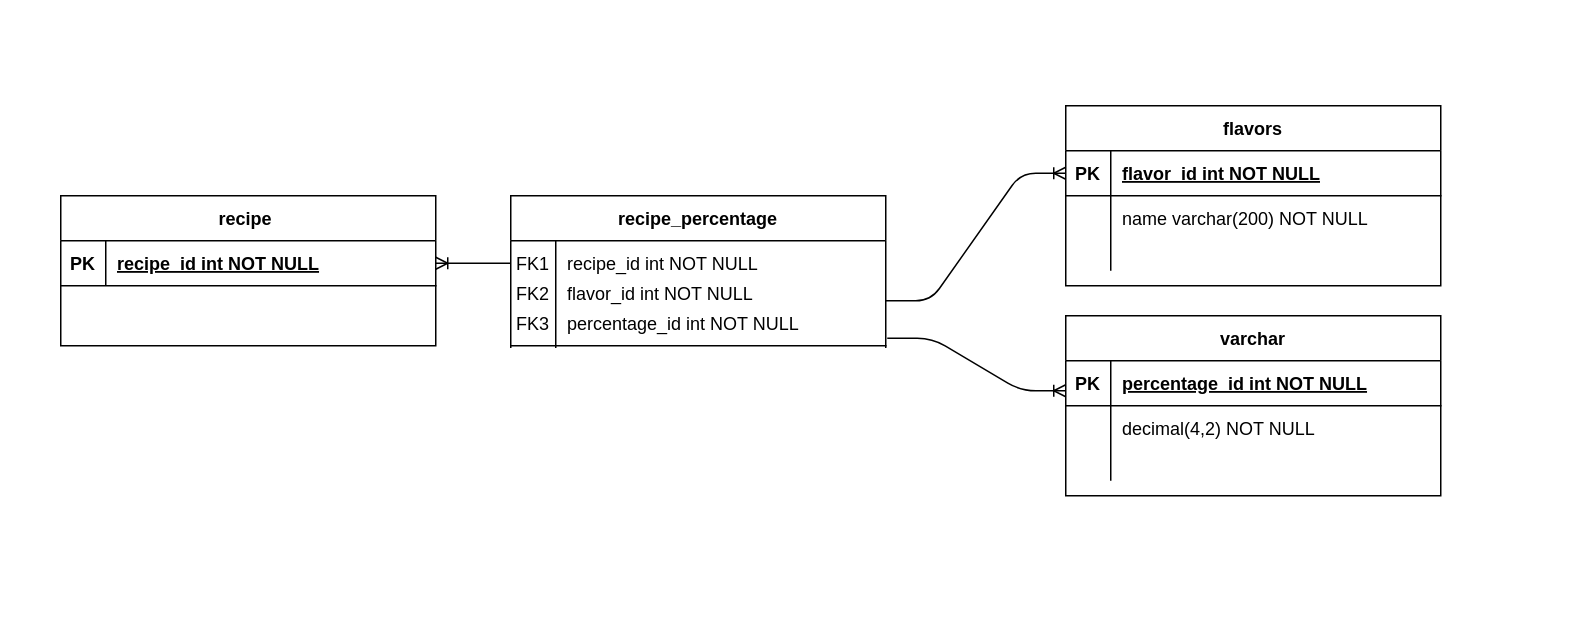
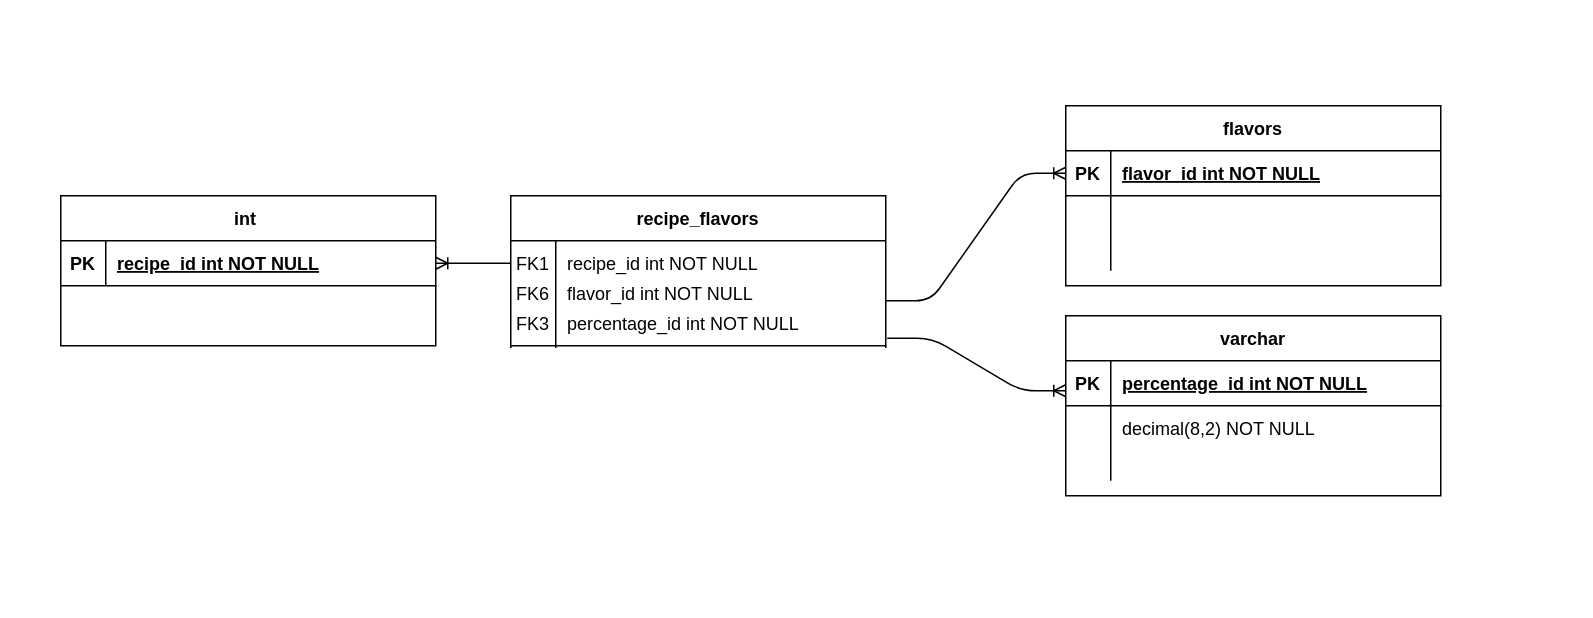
  <mxCell id="0" />
  <mxCell id="1" parent="0" />
  <mxCell id="2" value="" style="rounded=0;whiteSpace=wrap;html=1;strokeColor=#FFFFFF;" vertex="1" parent="1"><mxGeometry x="20" width="1020" height="370" as="geometry" y="20" /></mxCell>
- <mxCell id="3" value="recipe_percentage" style="shape=table;startSize=30;container=1;collapsible=1;childLayout=tableLayout;fixedRows=1;rowLines=0;fontStyle=1;align=center;resizeLast=1;" parent="1" vertex="1"><mxGeometry x="340" y="130" width="250" height="140" as="geometry" /></mxCell>
+ <mxCell id="3" value="recipe_flavors" style="shape=table;startSize=30;container=1;collapsible=1;childLayout=tableLayout;fixedRows=1;rowLines=0;fontStyle=1;align=center;resizeLast=1;" parent="1" vertex="1"><mxGeometry x="340" y="130" width="250" height="140" as="geometry" /></mxCell>
  <mxCell id="4" value="" style="shape=partialRectangle;collapsible=0;dropTarget=0;pointerEvents=0;fillColor=none;points=[[0,0.5],[1,0.5]];portConstraint=eastwest;top=0;left=0;right=0;bottom=0;" parent="3" vertex="1"><mxGeometry y="30" width="250" height="30" as="geometry" /></mxCell>
  <mxCell id="5" value="FK1" style="shape=partialRectangle;overflow=hidden;connectable=0;fillColor=none;top=0;left=0;bottom=0;right=0;" parent="4" vertex="1"><mxGeometry width="30" height="30" as="geometry" /></mxCell>
  <mxCell id="6" value="recipe_id int NOT NULL" style="shape=partialRectangle;overflow=hidden;connectable=0;fillColor=none;top=0;left=0;bottom=0;right=0;align=left;spacingLeft=6;" parent="4" vertex="1"><mxGeometry x="30" width="220" height="30" as="geometry" /></mxCell>
  <mxCell id="7" value="" style="shape=partialRectangle;collapsible=0;dropTarget=0;pointerEvents=0;fillColor=none;points=[[0,0.5],[1,0.5]];portConstraint=eastwest;top=0;left=0;right=0;bottom=1;" parent="3" vertex="1"><mxGeometry y="60" width="250" height="40" as="geometry" /></mxCell>
  <mxCell id="8" value="" style="shape=partialRectangle;overflow=hidden;connectable=0;fillColor=none;top=0;left=0;bottom=0;right=0;fontStyle=1;" parent="7" vertex="1"><mxGeometry width="30" height="40" as="geometry" /></mxCell>
  <mxCell id="9" value="" style="shape=partialRectangle;overflow=hidden;connectable=0;fillColor=none;top=0;left=0;bottom=0;right=0;align=left;spacingLeft=6;fontStyle=5;" parent="7" vertex="1"><mxGeometry x="30" width="220" height="40" as="geometry" /></mxCell>
  <mxCell id="10" value="" style="shape=partialRectangle;collapsible=0;dropTarget=0;pointerEvents=0;fillColor=none;points=[[0,0.5],[1,0.5]];portConstraint=eastwest;top=0;left=0;right=0;bottom=0;strokeColor=#FFFFFF;" parent="3" vertex="1"><mxGeometry y="100" width="250" height="30" as="geometry" /></mxCell>
  <mxCell id="11" value="" style="shape=partialRectangle;overflow=hidden;connectable=0;fillColor=none;top=0;left=0;bottom=0;right=0;" parent="10" vertex="1"><mxGeometry width="30" height="30" as="geometry" /></mxCell>
  <mxCell id="12" value="" style="shape=partialRectangle;overflow=hidden;connectable=0;fillColor=none;top=0;left=0;bottom=0;right=0;align=left;spacingLeft=6;" parent="10" vertex="1"><mxGeometry x="30" width="220" height="30" as="geometry" /></mxCell>
  <mxCell id="13" value="flavors" style="shape=table;startSize=30;container=1;collapsible=1;childLayout=tableLayout;fixedRows=1;rowLines=0;fontStyle=1;align=center;resizeLast=1;" parent="1" vertex="1"><mxGeometry x="710" y="70" width="250" height="120" as="geometry" /></mxCell>
  <mxCell id="14" value="" style="shape=partialRectangle;collapsible=0;dropTarget=0;pointerEvents=0;fillColor=none;points=[[0,0.5],[1,0.5]];portConstraint=eastwest;top=0;left=0;right=0;bottom=1;" parent="13" vertex="1"><mxGeometry y="30" width="250" height="30" as="geometry" /></mxCell>
  <mxCell id="15" value="PK" style="shape=partialRectangle;overflow=hidden;connectable=0;fillColor=none;top=0;left=0;bottom=0;right=0;fontStyle=1;" parent="14" vertex="1"><mxGeometry width="30" height="30" as="geometry" /></mxCell>
  <mxCell id="16" value="flavor_id int NOT NULL" style="shape=partialRectangle;overflow=hidden;connectable=0;fillColor=none;top=0;left=0;bottom=0;right=0;align=left;spacingLeft=6;fontStyle=5;" parent="14" vertex="1"><mxGeometry x="30" width="220" height="30" as="geometry" /></mxCell>
  <mxCell id="17" value="" style="shape=partialRectangle;collapsible=0;dropTarget=0;pointerEvents=0;fillColor=none;points=[[0,0.5],[1,0.5]];portConstraint=eastwest;top=0;left=0;right=0;bottom=0;" parent="13" vertex="1"><mxGeometry y="60" width="250" height="30" as="geometry" /></mxCell>
  <mxCell id="18" value="" style="shape=partialRectangle;overflow=hidden;connectable=0;fillColor=none;top=0;left=0;bottom=0;right=0;" parent="17" vertex="1"><mxGeometry width="30" height="30" as="geometry" /></mxCell>
- <mxCell id="19" value="name varchar(200) NOT NULL" style="shape=partialRectangle;overflow=hidden;connectable=0;fillColor=none;top=0;left=0;bottom=0;right=0;align=left;spacingLeft=6;" parent="17" vertex="1"><mxGeometry x="30" width="220" height="30" as="geometry" /></mxCell>
  <mxCell id="20" value="" style="shape=partialRectangle;collapsible=0;dropTarget=0;pointerEvents=0;fillColor=none;points=[[0,0.5],[1,0.5]];portConstraint=eastwest;top=0;left=0;right=0;bottom=0;" parent="13" vertex="1"><mxGeometry y="90" width="250" height="20" as="geometry" /></mxCell>
  <mxCell id="21" value="" style="shape=partialRectangle;overflow=hidden;connectable=0;fillColor=none;top=0;left=0;bottom=0;right=0;" parent="20" vertex="1"><mxGeometry width="30" height="20" as="geometry" /></mxCell>
  <mxCell id="22" value="" style="shape=partialRectangle;overflow=hidden;connectable=0;fillColor=none;top=0;left=0;bottom=0;right=0;align=left;spacingLeft=6;" parent="20" vertex="1"><mxGeometry x="30" width="220" height="20" as="geometry" /></mxCell>
- <mxCell id="23" value="recipe " style="shape=table;startSize=30;container=1;collapsible=1;childLayout=tableLayout;fixedRows=1;rowLines=0;fontStyle=1;align=center;resizeLast=1;" parent="1" vertex="1"><mxGeometry x="40" y="130" width="250" height="100" as="geometry" /></mxCell>
+ <mxCell id="23" value="int " style="shape=table;startSize=30;container=1;collapsible=1;childLayout=tableLayout;fixedRows=1;rowLines=0;fontStyle=1;align=center;resizeLast=1;" parent="1" vertex="1"><mxGeometry x="40" y="130" width="250" height="100" as="geometry" /></mxCell>
  <mxCell id="24" value="" style="shape=partialRectangle;collapsible=0;dropTarget=0;pointerEvents=0;fillColor=none;points=[[0,0.5],[1,0.5]];portConstraint=eastwest;top=0;left=0;right=0;bottom=1;" parent="23" vertex="1"><mxGeometry y="30" width="250" height="30" as="geometry" /></mxCell>
  <mxCell id="25" value="PK" style="shape=partialRectangle;overflow=hidden;connectable=0;fillColor=none;top=0;left=0;bottom=0;right=0;fontStyle=1;" parent="24" vertex="1"><mxGeometry width="30" height="30" as="geometry" /></mxCell>
  <mxCell id="26" value="recipe_id int NOT NULL" style="shape=partialRectangle;overflow=hidden;connectable=0;fillColor=none;top=0;left=0;bottom=0;right=0;align=left;spacingLeft=6;fontStyle=5;" parent="24" vertex="1"><mxGeometry x="30" width="220" height="30" as="geometry" /></mxCell>
  <mxCell id="27" value="" style="shape=partialRectangle;collapsible=0;dropTarget=0;pointerEvents=0;fillColor=none;points=[[0,0.5],[1,0.5]];portConstraint=eastwest;top=0;left=0;right=0;bottom=0;" parent="23" vertex="1"><mxGeometry y="60" width="250" height="30" as="geometry" /></mxCell>
  <mxCell id="28" value="" style="shape=partialRectangle;overflow=hidden;connectable=0;fillColor=none;top=0;left=0;bottom=0;right=0;" parent="27" vertex="1"><mxGeometry width="30" height="30" as="geometry" /></mxCell>
  <mxCell id="29" value="" style="shape=partialRectangle;collapsible=0;dropTarget=0;pointerEvents=0;fillColor=none;points=[[0,0.5],[1,0.5]];portConstraint=eastwest;top=0;left=0;right=0;bottom=0;" vertex="1" parent="1"><mxGeometry x="340" y="180" width="250" height="30" as="geometry" /></mxCell>
- <mxCell id="30" value="FK2" style="shape=partialRectangle;overflow=hidden;connectable=0;fillColor=none;top=0;left=0;bottom=0;right=0;" vertex="1" parent="29"><mxGeometry width="30" height="30" as="geometry" /></mxCell>
+ <mxCell id="30" value="FK6" style="shape=partialRectangle;overflow=hidden;connectable=0;fillColor=none;top=0;left=0;bottom=0;right=0;" vertex="1" parent="29"><mxGeometry width="30" height="30" as="geometry" /></mxCell>
  <mxCell id="31" value="flavor_id int NOT NULL" style="shape=partialRectangle;overflow=hidden;connectable=0;fillColor=none;top=0;left=0;bottom=0;right=0;align=left;spacingLeft=6;" vertex="1" parent="29"><mxGeometry x="30" width="220" height="30" as="geometry" /></mxCell>
  <mxCell id="32" value="" style="shape=partialRectangle;collapsible=0;dropTarget=0;pointerEvents=0;fillColor=none;points=[[0,0.5],[1,0.5]];portConstraint=eastwest;top=0;left=0;right=0;bottom=0;" vertex="1" parent="1"><mxGeometry x="340" y="200" width="250" height="30" as="geometry" /></mxCell>
  <mxCell id="33" value="FK3" style="shape=partialRectangle;overflow=hidden;connectable=0;fillColor=none;top=0;left=0;bottom=0;right=0;" vertex="1" parent="32"><mxGeometry width="30" height="30" as="geometry" /></mxCell>
  <mxCell id="34" value="percentage_id int NOT NULL" style="shape=partialRectangle;overflow=hidden;connectable=0;fillColor=none;top=0;left=0;bottom=0;right=0;align=left;spacingLeft=6;" vertex="1" parent="32"><mxGeometry x="30" width="220" height="30" as="geometry" /></mxCell>
  <mxCell id="35" value="" style="rounded=0;whiteSpace=wrap;html=1;strokeColor=#FFFFFF;" vertex="1" parent="1"><mxGeometry x="330" y="232" width="280" height="60" as="geometry" /></mxCell>
  <mxCell id="36" value="varchar" style="shape=table;startSize=30;container=1;collapsible=1;childLayout=tableLayout;fixedRows=1;rowLines=0;fontStyle=1;align=center;resizeLast=1;" vertex="1" parent="1"><mxGeometry x="710" y="210" width="250" height="120" as="geometry" /></mxCell>
  <mxCell id="37" value="" style="shape=partialRectangle;collapsible=0;dropTarget=0;pointerEvents=0;fillColor=none;points=[[0,0.5],[1,0.5]];portConstraint=eastwest;top=0;left=0;right=0;bottom=1;" vertex="1" parent="36"><mxGeometry y="30" width="250" height="30" as="geometry" /></mxCell>
  <mxCell id="38" value="PK" style="shape=partialRectangle;overflow=hidden;connectable=0;fillColor=none;top=0;left=0;bottom=0;right=0;fontStyle=1;" vertex="1" parent="37"><mxGeometry width="30" height="30" as="geometry" /></mxCell>
  <mxCell id="39" value="percentage_id int NOT NULL" style="shape=partialRectangle;overflow=hidden;connectable=0;fillColor=none;top=0;left=0;bottom=0;right=0;align=left;spacingLeft=6;fontStyle=5;" vertex="1" parent="37"><mxGeometry x="30" width="220" height="30" as="geometry" /></mxCell>
  <mxCell id="40" value="" style="shape=partialRectangle;collapsible=0;dropTarget=0;pointerEvents=0;fillColor=none;points=[[0,0.5],[1,0.5]];portConstraint=eastwest;top=0;left=0;right=0;bottom=0;" vertex="1" parent="36"><mxGeometry y="60" width="250" height="30" as="geometry" /></mxCell>
  <mxCell id="41" value="" style="shape=partialRectangle;overflow=hidden;connectable=0;fillColor=none;top=0;left=0;bottom=0;right=0;" vertex="1" parent="40"><mxGeometry width="30" height="30" as="geometry" /></mxCell>
- <mxCell id="42" value="decimal(4,2) NOT NULL" style="shape=partialRectangle;overflow=hidden;connectable=0;fillColor=none;top=0;left=0;bottom=0;right=0;align=left;spacingLeft=6;" vertex="1" parent="40"><mxGeometry x="30" width="220" height="30" as="geometry" /></mxCell>
+ <mxCell id="42" value="decimal(8,2) NOT NULL" style="shape=partialRectangle;overflow=hidden;connectable=0;fillColor=none;top=0;left=0;bottom=0;right=0;align=left;spacingLeft=6;" vertex="1" parent="40"><mxGeometry x="30" width="220" height="30" as="geometry" /></mxCell>
  <mxCell id="43" value="" style="shape=partialRectangle;collapsible=0;dropTarget=0;pointerEvents=0;fillColor=none;points=[[0,0.5],[1,0.5]];portConstraint=eastwest;top=0;left=0;right=0;bottom=0;" vertex="1" parent="36"><mxGeometry y="90" width="250" height="20" as="geometry" /></mxCell>
  <mxCell id="44" value="" style="shape=partialRectangle;overflow=hidden;connectable=0;fillColor=none;top=0;left=0;bottom=0;right=0;" vertex="1" parent="43"><mxGeometry width="30" height="20" as="geometry" /></mxCell>
  <mxCell id="45" value="" style="shape=partialRectangle;overflow=hidden;connectable=0;fillColor=none;top=0;left=0;bottom=0;right=0;align=left;spacingLeft=6;" vertex="1" parent="43"><mxGeometry x="30" width="220" height="20" as="geometry" /></mxCell>
  <mxCell id="46" value="" style="edgeStyle=entityRelationEdgeStyle;fontSize=12;html=1;endArrow=ERoneToMany;exitX=0;exitY=0.5;exitDx=0;exitDy=0;entryX=1;entryY=0.5;entryDx=0;entryDy=0;" edge="1" parent="1" source="4" target="24"><mxGeometry width="100" height="100" relative="1" as="geometry"><mxPoint x="300" y="110" as="sourcePoint" /><mxPoint x="400" y="10" as="targetPoint" /></mxGeometry></mxCell>
  <mxCell id="47" value="" style="edgeStyle=entityRelationEdgeStyle;fontSize=12;html=1;endArrow=ERoneToMany;entryX=0;entryY=0.5;entryDx=0;entryDy=0;" edge="1" parent="1" target="14"><mxGeometry width="100" height="100" relative="1" as="geometry"><mxPoint x="590" y="200" as="sourcePoint" /><mxPoint x="690" y="100" as="targetPoint" /></mxGeometry></mxCell>
  <mxCell id="48" value="" style="edgeStyle=entityRelationEdgeStyle;fontSize=12;html=1;endArrow=ERoneToMany;entryX=0;entryY=0.5;entryDx=0;entryDy=0;exitX=1.004;exitY=0.833;exitDx=0;exitDy=0;exitPerimeter=0;" edge="1" parent="1" source="32"><mxGeometry width="100" height="100" relative="1" as="geometry"><mxPoint x="590" y="345" as="sourcePoint" /><mxPoint x="710" y="260" as="targetPoint" /></mxGeometry></mxCell>
